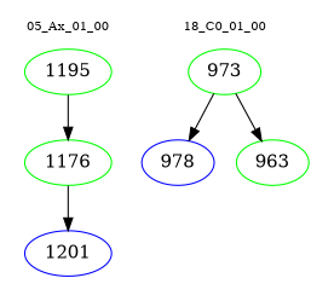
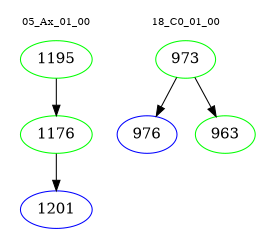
  digraph {
    node [color=green]
    edge [color=black]
    n1 [label=1195]
    n2 [label=1176]
    n3 [color=blue label=1201]
    n4 [label=973]
-   n5 [color=blue label=978]
+   n5 [color=blue label=976]
    n6 [label=963]
    subgraph cluster_1 {
      color=white
      fontsize=10
      label="05_Ax_01_00"
      n1
      n2
      n3
    }
    subgraph cluster_2 {
      color=white
      fontsize=10
      label="18_C0_01_00"
      n4
      n5
      n6
    }
    n1 -> n2
    n2 -> n3
    n4 -> n5
    n4 -> n6
  }
